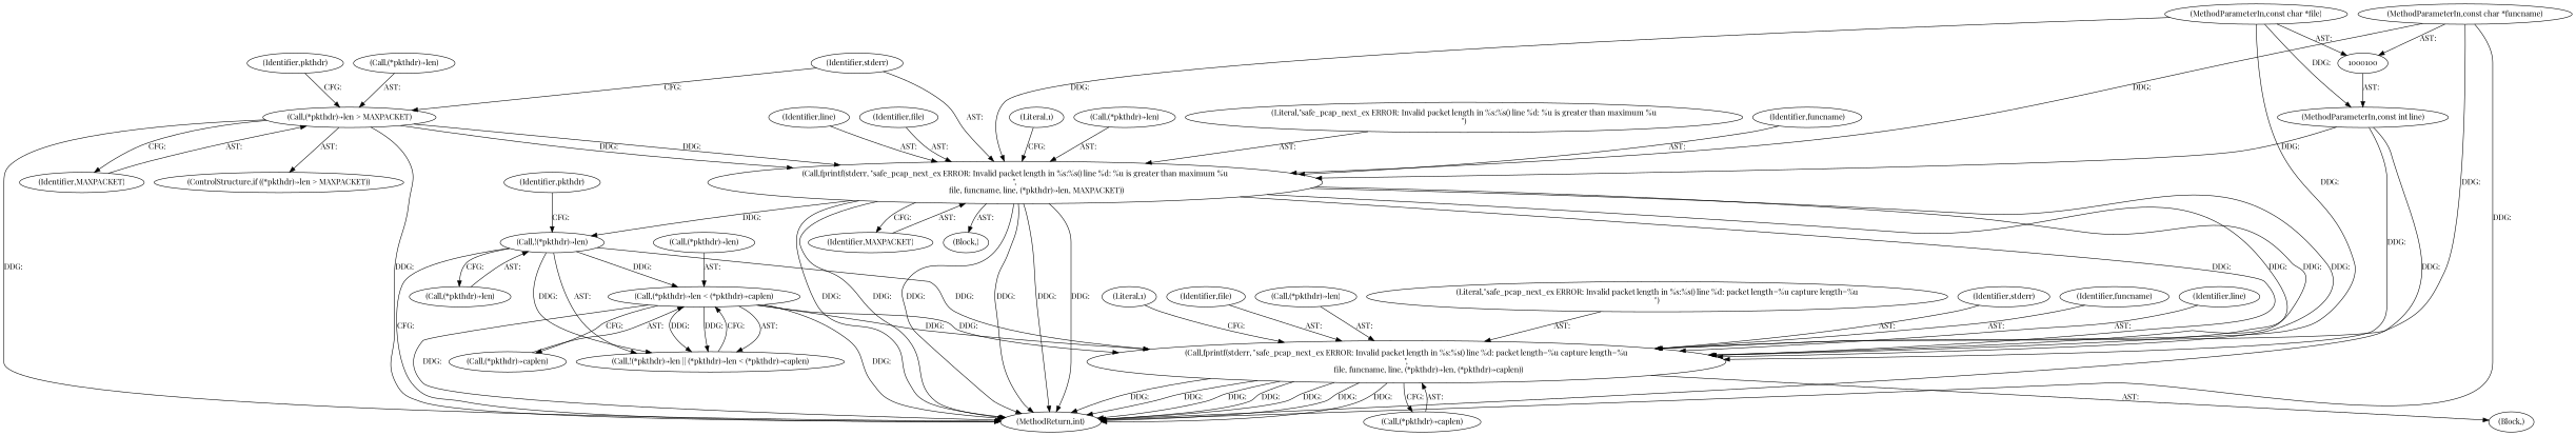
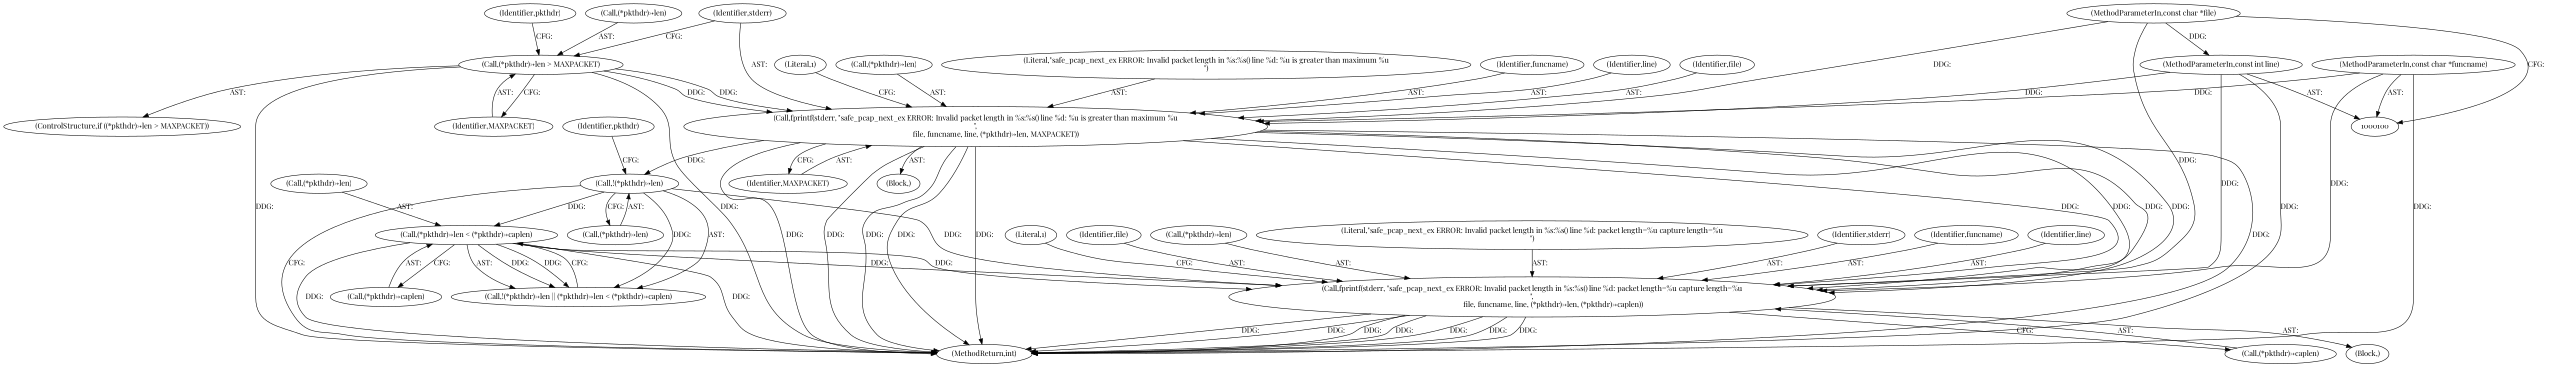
  digraph {
    fontname="Playfair Display"
    node [fontname="Playfair Display"]
    edge [fontname="Playfair Display"]
    n1 [label="(Call,fprintf(stderr, \"safe_pcap_next_ex ERROR: Invalid packet length in %s:%s() line %d: packet length=%u capture length=%u\n\",\n                     file, funcname, line, (*pkthdr)->len, (*pkthdr)->caplen))"]
    n2 [label="(Call,(*pkthdr)->caplen)"]
    n3 [label="(Block,)"]
    n4 [label="(MethodReturn,int)"]
    n5 [label="(Call,fprintf(stderr, \"safe_pcap_next_ex ERROR: Invalid packet length in %s:%s() line %d: %u is greater than maximum %u\n\",\n                    file, funcname, line, (*pkthdr)->len, MAXPACKET))"]
    n6 [label="(Call,!(*pkthdr)->len)"]
    n7 [label="(Identifier,MAXPACKET)"]
    n8 [label="(Block,)"]
    n9 [label="(Call,(*pkthdr)->len < (*pkthdr)->caplen)"]
    n10 [label="(Call,!(*pkthdr)->len || (*pkthdr)->len < (*pkthdr)->caplen)"]
    n11 [label="(Call,(*pkthdr)->len)"]
    n12 [label="(MethodParameterIn,const char *file)"]
    1000100
    n14 [label="(MethodParameterIn,const int line)"]
    n15 [label="(MethodParameterIn,const char *funcname)"]
    n16 [label="(Call,(*pkthdr)->len > MAXPACKET)"]
    n17 [label="(Identifier,MAXPACKET)"]
    n18 [label="(ControlStructure,if ((*pkthdr)->len > MAXPACKET))"]
    n19 [label="(Call,(*pkthdr)->caplen)"]
    n20 [label="(Identifier,stderr)"]
    n21 [label="(Call,(*pkthdr)->len)"]
    n22 [label="(Literal,1)"]
    n23 [label="(Call,(*pkthdr)->len)"]
    n24 [label="(Literal,\"safe_pcap_next_ex ERROR: Invalid packet length in %s:%s() line %d: packet length=%u capture length=%u\n\")"]
    n25 [label="(Identifier,stderr)"]
    n26 [label="(Call,(*pkthdr)->len)"]
    n27 [label="(Literal,\"safe_pcap_next_ex ERROR: Invalid packet length in %s:%s() line %d: %u is greater than maximum %u\n\")"]
    n28 [label="(Identifier,funcname)"]
    n29 [label="(Identifier,line)"]
    n30 [label="(Identifier,funcname)"]
    n31 [label="(Identifier,line)"]
    n32 [label="(Identifier,pkthdr)"]
    n33 [label="(Literal,1)"]
    n34 [label="(Identifier,file)"]
    n35 [label="(Identifier,file)"]
    n36 [label="(Identifier,pkthdr)"]
    n37 [label="(Call,(*pkthdr)->len)"]
    n1 -> n2 [label="CFG: "]
    n1 -> n3 [label="AST: "]
    n1 -> n4 [label="DDG: "]
    n1 -> n4 [label="DDG: "]
    n1 -> n4 [label="DDG: "]
    n1 -> n4 [label="DDG: "]
    n1 -> n4 [label="DDG: "]
    n1 -> n4 [label="DDG: "]
    n1 -> n4 [label="DDG: "]
    n2 -> n1 [label="AST: "]
    n5 -> n1 [label="DDG: "]
    n5 -> n1 [label="DDG: "]
    n5 -> n1 [label="DDG: "]
    n5 -> n1 [label="DDG: "]
    n5 -> n4 [label="DDG: "]
    n5 -> n4 [label="DDG: "]
    n5 -> n4 [label="DDG: "]
    n5 -> n4 [label="DDG: "]
    n5 -> n4 [label="DDG: "]
    n5 -> n4 [label="DDG: "]
    n5 -> n6 [label="DDG: "]
    n5 -> n7 [label="CFG: "]
    n5 -> n8 [label="AST: "]
    n6 -> n1 [label="DDG: "]
    n6 -> n4 [label="CFG: "]
    n6 -> n9 [label="DDG: "]
    n6 -> n10 [label="AST: "]
    n6 -> n10 [label="DDG: "]
    n6 -> n11 [label="CFG: "]
    n7 -> n5 [label="AST: "]
    n9 -> n1 [label="DDG: "]
    n9 -> n1 [label="DDG: "]
    n9 -> n4 [label="DDG: "]
    n9 -> n4 [label="DDG: "]
    n9 -> n10 [label="AST: "]
    n9 -> n10 [label="DDG: "]
    n9 -> n10 [label="DDG: "]
    n9 -> n19 [label="CFG: "]
    n10 -> n9 [label="CFG: "]
    n11 -> n6 [label="AST: "]
    n12 -> n1 [label="DDG: "]
    n12 -> n5 [label="DDG: "]
-   n12 -> 1000100 [label="AST: "]
+   n12 -> 1000100 [label="CFG: "]
    n12 -> n14 [label="DDG: "]
    n14 -> n1 [label="DDG: "]
    n14 -> n4 [label="DDG: "]
    n14 -> n5 [label="DDG: "]
-   1000100 -> n14 [label="AST: "]
+   n14 -> 1000100 [label="AST: "]
    n15 -> n1 [label="DDG: "]
    n15 -> n4 [label="DDG: "]
    n15 -> n5 [label="DDG: "]
    n15 -> 1000100 [label="AST: "]
    n16 -> n4 [label="DDG: "]
    n16 -> n4 [label="DDG: "]
    n16 -> n5 [label="DDG: "]
    n16 -> n5 [label="DDG: "]
    n16 -> n17 [label="CFG: "]
    n16 -> n18 [label="AST: "]
    n17 -> n16 [label="AST: "]
    n19 -> n9 [label="AST: "]
    n20 -> n5 [label="AST: "]
    n20 -> n16 [label="CFG: "]
    n21 -> n1 [label="AST: "]
    n22 -> n5 [label="CFG: "]
    n23 -> n9 [label="AST: "]
    n24 -> n1 [label="AST: "]
    n25 -> n1 [label="AST: "]
    n26 -> n5 [label="AST: "]
    n27 -> n5 [label="AST: "]
    n28 -> n1 [label="AST: "]
    n29 -> n1 [label="AST: "]
    n30 -> n5 [label="AST: "]
    n31 -> n5 [label="AST: "]
    n32 -> n6 [label="CFG: "]
    n33 -> n1 [label="CFG: "]
    n34 -> n5 [label="AST: "]
    n35 -> n1 [label="AST: "]
    n36 -> n16 [label="CFG: "]
    n37 -> n16 [label="AST: "]
  }
